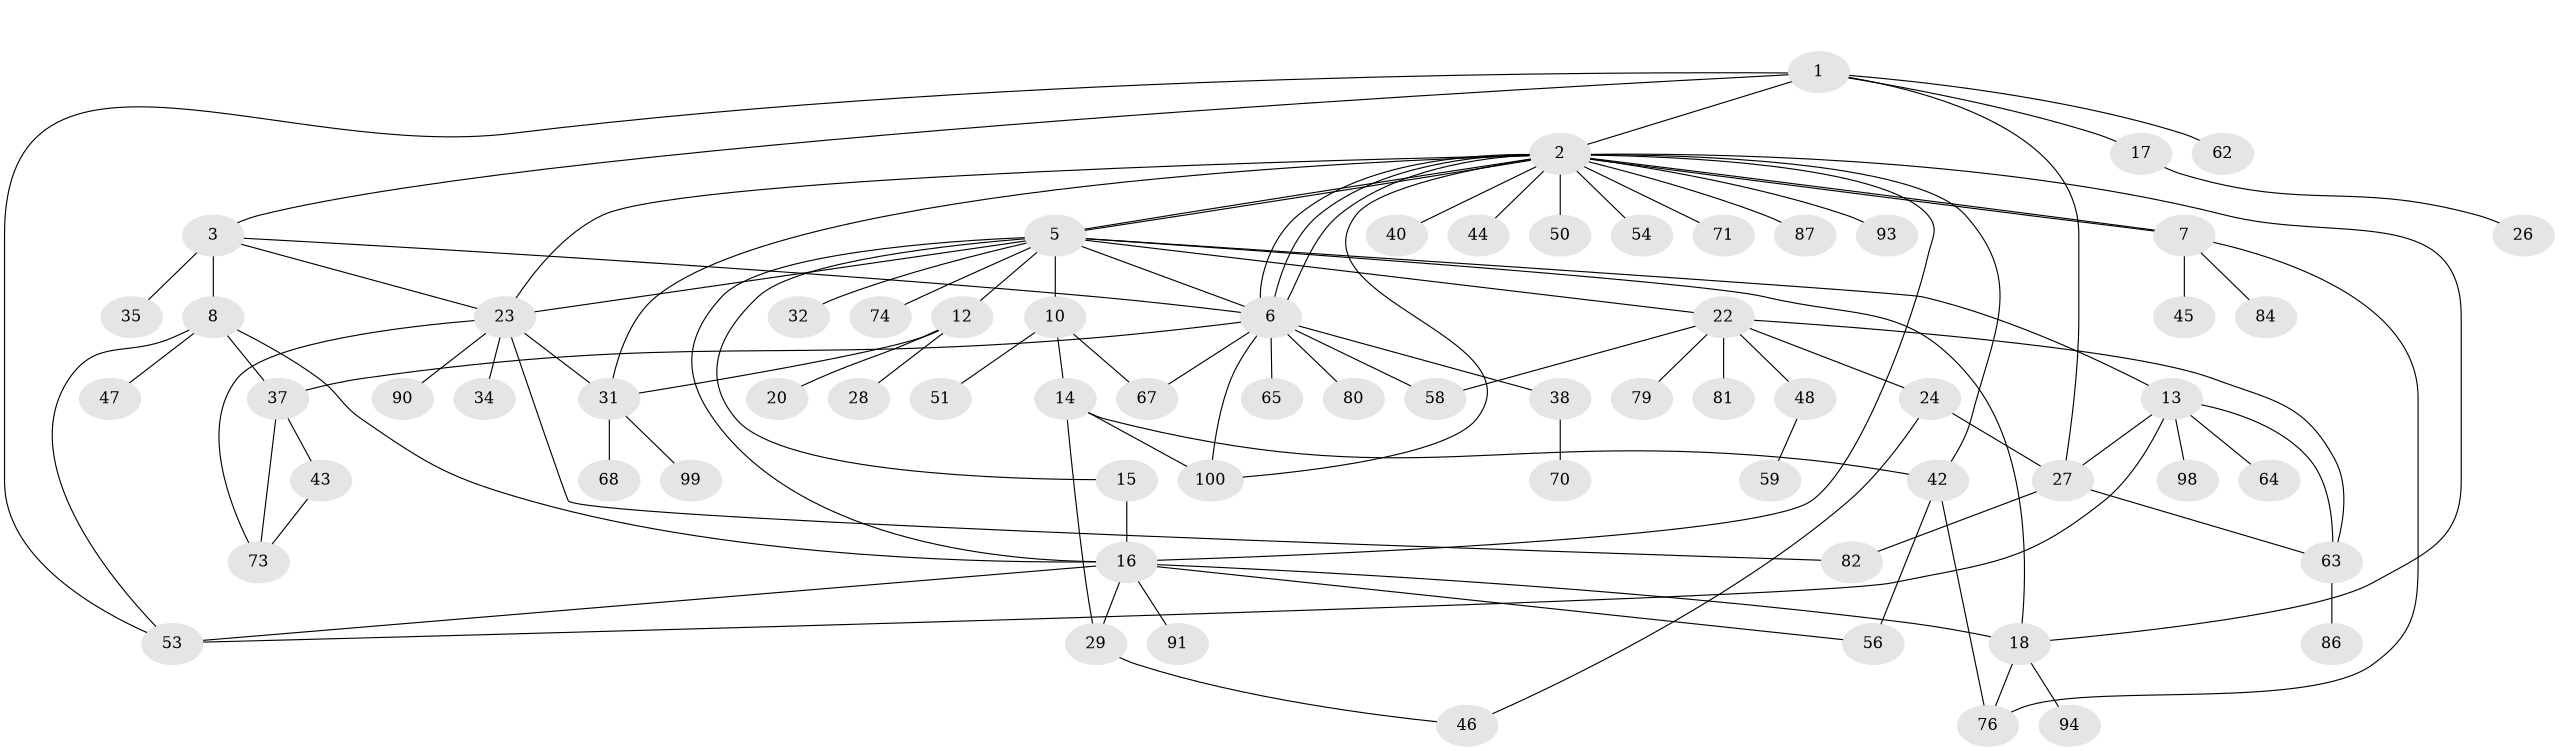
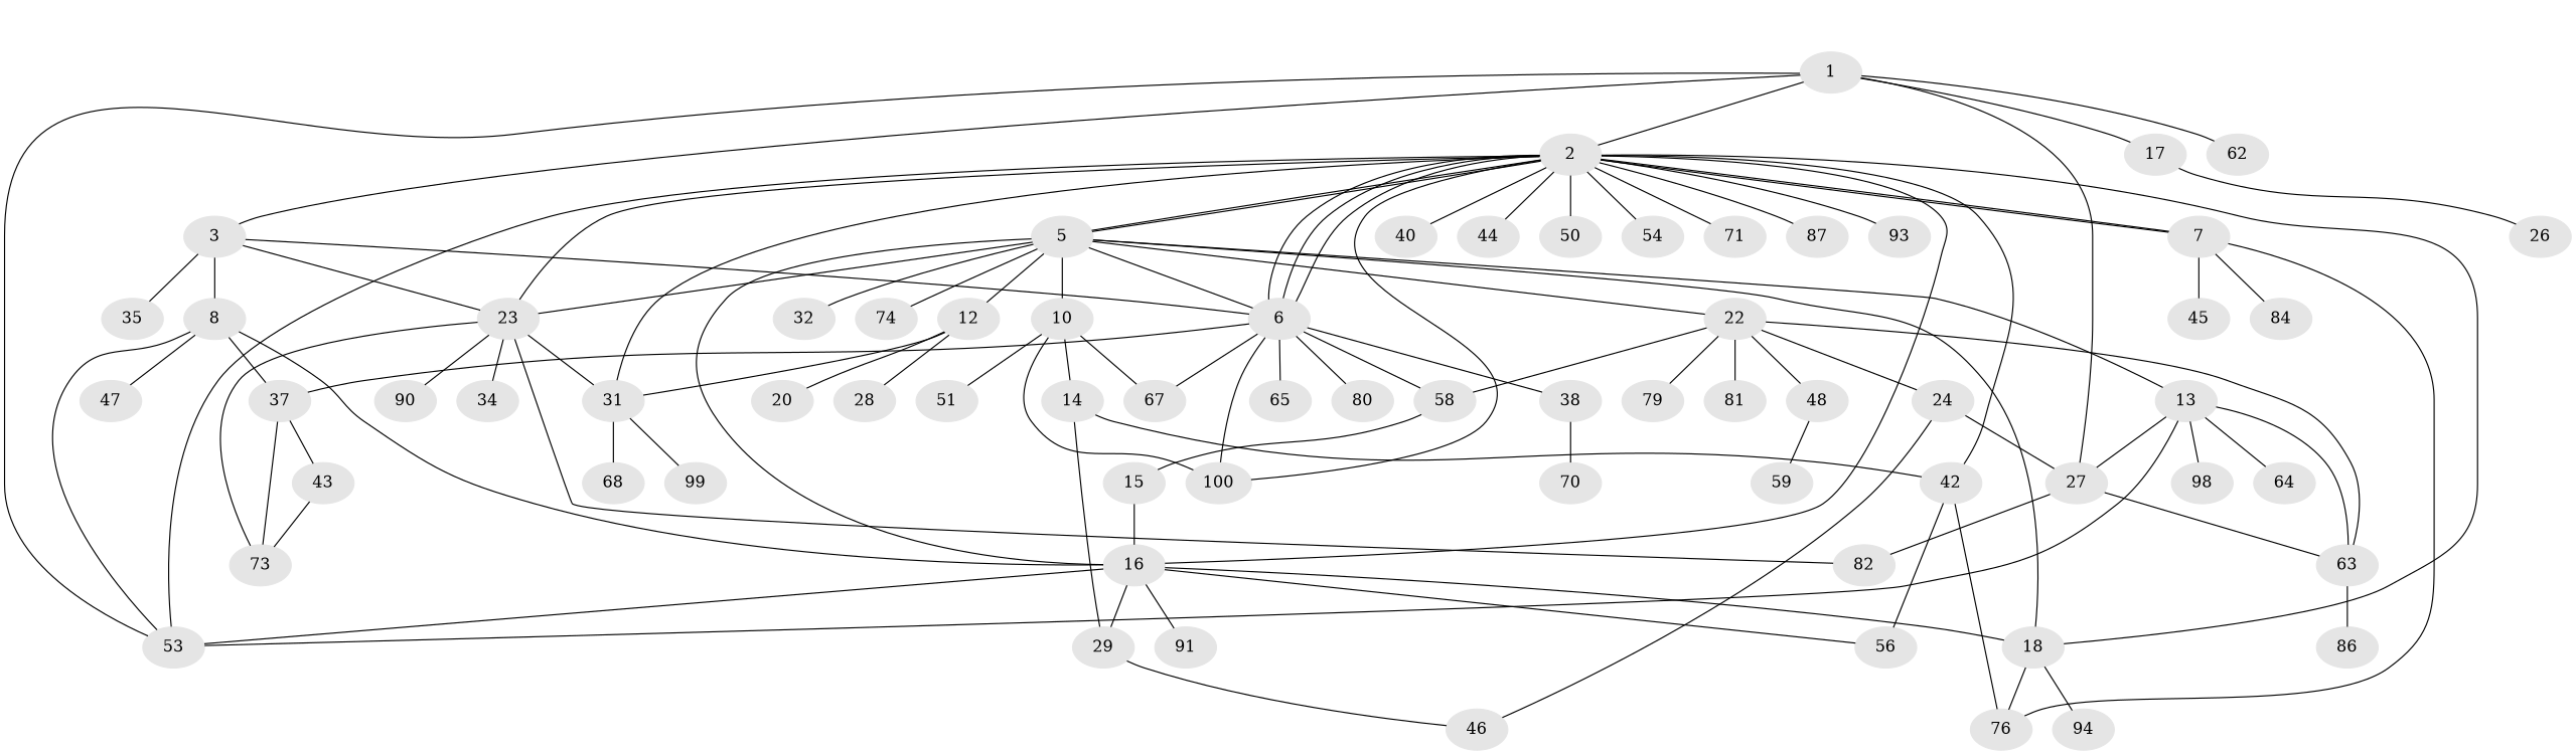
  graph {
    node [color=gray90 style=filled]
    1 [super="+60"]
    2 [super="+4"]
    3 [super="+33"]
    17 [super="+19"]
    27 [super="+77"]
    53 [super="+83"]
    62
    5 [super="+11"]
    6 [super="+26"]
    7 [super="+72"]
    16 [super="+36"]
    18 [super="+41"]
    23 [super="+92"]
    31 [super="+85"]
    40 [super="+57"]
    42 [super="+96"]
    44
    50
    54
    71
    87
    93
    100
    8 [super="+25"]
    35
    n26 [label=26]
    63
    82 [super="+95"]
    10 [super="+30"]
    12 [super="+89"]
    13 [super="+21"]
    15
    22 [super="+88"]
    32
    74
    37 [super="+39"]
    38 [super="+61"]
    58
    65 [super="+78"]
    67 [super="+69"]
    80
    45
    76 [super="+97"]
    84
    29 [super="+55"]
    56
    91
    94
    73
    90
    34
    68
    99
    47
    14
    51
    20
    28 [super="+49"]
    64
    98
    24
    48
    79
    81
    43 [super="+75"]
    70
    46 [super="+52"]
    86
    59
    1 -- 2
    1 -- 3
    1 -- 17
    1 -- 27
    1 -- 53
    1 -- 62
+   2 -- 53
    2 -- 5
    2 -- 5
    2 -- 6
    2 -- 6
    2 -- 6
    2 -- 7
    2 -- 7
    2 -- 16
    2 -- 18
    2 -- 23
    2 -- 31
    2 -- 40
    2 -- 42 [weight=2]
    2 -- 44
    2 -- 50
    2 -- 54
    2 -- 71
    2 -- 87
    2 -- 93
    2 -- 100
    3 -- 6
    3 -- 23
    3 -- 8
    3 -- 35
    17 -- n26
    27 -- 63
    27 -- 82
    5 -- 6
    5 -- 16
    5 -- 18
    5 -- 23
    5 -- 10 [weight=2]
    5 -- 12
    5 -- 13
-   5 -- 15
+   58 -- 15
    5 -- 22
    5 -- 32
    5 -- 74
    6 -- 100
    6 -- 37 [weight=2]
    6 -- 38
    6 -- 58
    6 -- 65
    6 -- 67
    6 -- 80
    7 -- 45
    7 -- 76
    7 -- 84
    16 -- 53
    16 -- 18
    16 -- 29
    16 -- 56
    16 -- 91
    18 -- 76
    18 -- 94
    23 -- 31
    23 -- 82
    23 -- 73
    23 -- 90
    23 -- 34
    31 -- 68
    31 -- 99
    42 -- 76
    42 -- 56
    8 -- 53
    8 -- 16
    8 -- 37
    8 -- 47
    63 -- 86
-   14 -- 100
+   10 -- 100
    10 -- 67
    10 -- 14
    10 -- 51
    12 -- 31
    12 -- 20
    12 -- 28
    13 -- 27
    13 -- 53
    13 -- 63
    13 -- 64
    13 -- 98
    15 -- 16
    22 -- 63
    22 -- 58
    22 -- 24
    22 -- 48
    22 -- 79
    22 -- 81
    37 -- 73
    37 -- 43
    38 -- 70
    29 -- 46
    14 -- 42
    14 -- 29
    24 -- 27
    24 -- 46
    48 -- 59
    43 -- 73
  }
